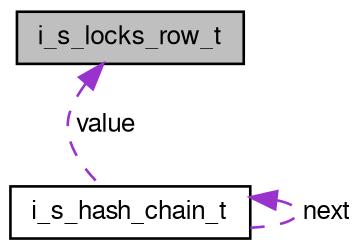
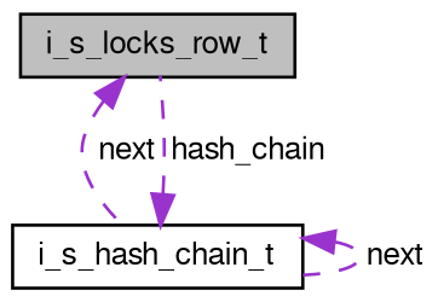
  digraph {
    node [color=black fontname=FreeSans fontsize=10 shape=record]
    edge [color=darkorchid3 dir=back fontname=FreeSans fontsize=10 labelfontname=FreeSans labelfontsize=10 style=dashed]
    n1 [fillcolor=grey75 fontcolor=black height=0.2 label=i_s_locks_row_t style=filled width=0.4]
    n2 [height=0.2 label=i_s_hash_chain_t width=0.4]
-   n1 -> n2 [label=" value"]
+   n1 -> n2 [label=" next"]
+   n2 -> n1 [label=" hash_chain"]
    n2 -> n2 [label=" next"]
  }
